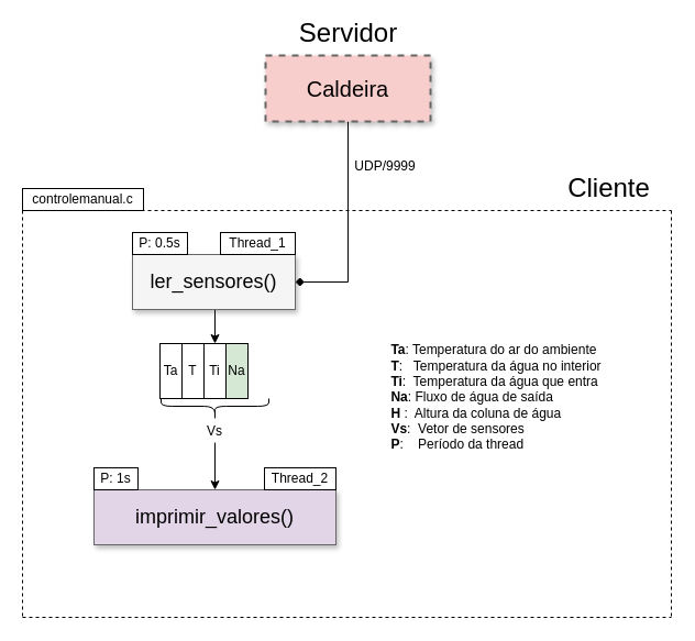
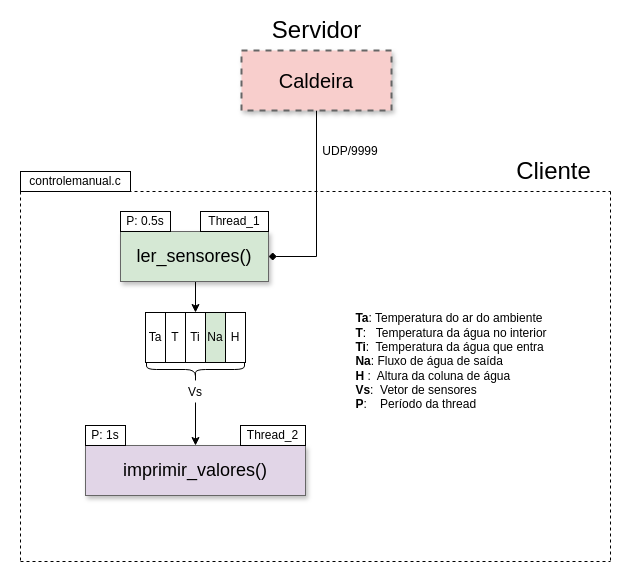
  <mxCell id="0" style=";html=1;" />
  <mxCell id="1" style=";html=1;" parent="0" />
  <mxCell id="2" style="edgeStyle=orthogonalEdgeStyle;rounded=0;orthogonalLoop=1;jettySize=auto;html=1;exitX=0.5;exitY=1;exitDx=0;exitDy=0;entryX=1;entryY=0.5;entryDx=0;entryDy=0;endArrow=diamond;" edge="1" parent="1" source="3" target="5"><mxGeometry relative="1" as="geometry" /></mxCell>
  <mxCell id="3" value="Caldeira" style="whiteSpace=wrap;html=1;shadow=1;fontSize=20;fillColor=#f8cecc;strokeColor=#666666;strokeWidth=2;dashed=1;" parent="1" vertex="1"><mxGeometry x="241" y="50" width="150" height="60" as="geometry" /></mxCell>
  <mxCell id="4" style="edgeStyle=orthogonalEdgeStyle;rounded=0;orthogonalLoop=1;jettySize=auto;html=1;exitX=0.5;exitY=1;exitDx=0;exitDy=0;entryX=0.5;entryY=0;entryDx=0;entryDy=0;" edge="1" parent="1" source="5" target="19"><mxGeometry relative="1" as="geometry" /></mxCell>
- <mxCell id="5" value="ler_sensores()" style="whiteSpace=wrap;html=1;shadow=1;fontSize=18;fillColor=#f5f5f5;strokeColor=#666666;" parent="1" vertex="1"><mxGeometry x="120" y="231" width="148" height="50" as="geometry" /></mxCell>
+ <mxCell id="5" value="ler_sensores()" style="whiteSpace=wrap;html=1;shadow=1;fontSize=18;fillColor=#d5e8d4;strokeColor=#666666;" parent="1" vertex="1"><mxGeometry x="120" y="231" width="148" height="50" as="geometry" /></mxCell>
  <mxCell id="6" value="imprimir_valores()" style="whiteSpace=wrap;html=1;shadow=1;fontSize=18;fillColor=#e1d5e7;strokeColor=#666666;" parent="1" vertex="1"><mxGeometry x="85" y="445" width="220" height="50" as="geometry" /></mxCell>
  <mxCell id="7" value="&lt;font style=&quot;font-size: 24px&quot;&gt;Servidor&lt;/font&gt;" style="text;html=1;strokeColor=none;fillColor=none;align=center;verticalAlign=middle;whiteSpace=wrap;rounded=0;" parent="1" vertex="1"><mxGeometry x="262.5" y="20" width="107" height="20" as="geometry" /></mxCell>
  <mxCell id="8" value="P: 0.5s" style="text;html=1;strokeColor=#000000;fillColor=none;align=center;verticalAlign=middle;whiteSpace=wrap;rounded=0;" parent="1" vertex="1"><mxGeometry x="120" y="211" width="50" height="20" as="geometry" /></mxCell>
  <mxCell id="9" value="P: 1s" style="text;html=1;strokeColor=#000000;fillColor=none;align=center;verticalAlign=middle;whiteSpace=wrap;rounded=0;" parent="1" vertex="1"><mxGeometry x="85" y="425" width="40" height="20" as="geometry" /></mxCell>
  <mxCell id="10" value="Thread_1" style="text;html=1;strokeColor=#000000;fillColor=none;align=center;verticalAlign=middle;whiteSpace=wrap;rounded=0;" parent="1" vertex="1"><mxGeometry x="200" y="211" width="68" height="20" as="geometry" /></mxCell>
  <mxCell id="11" value="Thread_2&lt;br&gt;" style="text;html=1;strokeColor=#000000;fillColor=none;align=center;verticalAlign=middle;whiteSpace=wrap;rounded=0;" parent="1" vertex="1"><mxGeometry x="240" y="425" width="65" height="20" as="geometry" /></mxCell>
  <mxCell id="12" value="" style="endArrow=none;dashed=1;html=1;" parent="1" edge="1"><mxGeometry width="50" height="50" relative="1" as="geometry"><mxPoint x="20" y="191" as="sourcePoint" /><mxPoint x="20" y="561" as="targetPoint" /></mxGeometry></mxCell>
  <mxCell id="13" value="" style="endArrow=none;dashed=1;html=1;" parent="1" edge="1"><mxGeometry width="50" height="50" relative="1" as="geometry"><mxPoint x="20" y="191" as="sourcePoint" /><mxPoint x="610" y="191" as="targetPoint" /></mxGeometry></mxCell>
  <mxCell id="14" value="" style="endArrow=none;dashed=1;html=1;" parent="1" edge="1"><mxGeometry width="50" height="50" relative="1" as="geometry"><mxPoint x="20" y="561" as="sourcePoint" /><mxPoint x="610" y="561" as="targetPoint" /></mxGeometry></mxCell>
  <mxCell id="15" value="" style="endArrow=none;dashed=1;html=1;" parent="1" edge="1"><mxGeometry width="50" height="50" relative="1" as="geometry"><mxPoint x="610" y="191" as="sourcePoint" /><mxPoint x="610" y="561" as="targetPoint" /></mxGeometry></mxCell>
  <mxCell id="16" value="controlemanual.c" style="text;html=1;strokeColor=#000000;fillColor=none;align=center;verticalAlign=middle;whiteSpace=wrap;rounded=0;" parent="1" vertex="1"><mxGeometry x="20" y="171" width="110" height="20" as="geometry" /></mxCell>
  <mxCell id="17" value="Ta" style="rounded=0;whiteSpace=wrap;html=1;strokeColor=#000000;" parent="1" vertex="1"><mxGeometry x="145" y="312" width="20" height="50" as="geometry" /></mxCell>
  <mxCell id="18" value="T&lt;br&gt;" style="rounded=0;whiteSpace=wrap;html=1;strokeColor=#000000;" parent="1" vertex="1"><mxGeometry x="165" y="312" width="20" height="50" as="geometry" /></mxCell>
  <mxCell id="19" value="Ti" style="rounded=0;whiteSpace=wrap;html=1;strokeColor=#000000;" parent="1" vertex="1"><mxGeometry x="185" y="312" width="20" height="50" as="geometry" /></mxCell>
  <mxCell id="20" value="Na" style="rounded=0;whiteSpace=wrap;html=1;strokeColor=#000000;fillColor=#d5e8d4;" parent="1" vertex="1"><mxGeometry x="205" y="312" width="20" height="50" as="geometry" /></mxCell>
+ <mxCell id="21" value="H" style="rounded=0;whiteSpace=wrap;html=1;strokeColor=#000000;" parent="1" vertex="1"><mxGeometry x="225" y="312" width="20" height="50" as="geometry" /></mxCell>
  <mxCell id="22" value="&lt;div style=&quot;text-align: justify&quot;&gt;&lt;span&gt;&lt;b&gt;Ta&lt;/b&gt;: Temperatura do ar do ambiente&lt;/span&gt;&lt;/div&gt;&lt;div style=&quot;text-align: justify&quot;&gt;&lt;span&gt;&lt;b&gt;T&lt;/b&gt;:&amp;nbsp;&amp;nbsp; Temperatura da água no interior&lt;/span&gt;&lt;/div&gt;&lt;div style=&quot;text-align: justify&quot;&gt;&lt;span&gt;&lt;b&gt;Ti&lt;/b&gt;:&amp;nbsp; Temperatura da água que entra&lt;/span&gt;&lt;/div&gt;&lt;div style=&quot;text-align: justify&quot;&gt;&lt;span&gt;&lt;b&gt;Na&lt;/b&gt;: Fluxo de água de saída&lt;/span&gt;&lt;/div&gt;&lt;div style=&quot;text-align: justify&quot;&gt;&lt;span&gt;&lt;b&gt;H&lt;/b&gt; :&amp;nbsp; Altura da coluna de água&lt;/span&gt;&lt;/div&gt;&lt;div style=&quot;text-align: justify&quot;&gt;&lt;b&gt;Vs&lt;/b&gt;:&amp;nbsp; Vetor de sensores&lt;/div&gt;&lt;div style=&quot;text-align: justify&quot;&gt;&lt;b&gt;P&lt;/b&gt;:&amp;nbsp;&amp;nbsp;&amp;nbsp; Período da thread&lt;br&gt;&lt;/div&gt;" style="text;html=1;strokeColor=none;fillColor=none;align=center;verticalAlign=middle;whiteSpace=wrap;rounded=0;" parent="1" vertex="1"><mxGeometry x="316" y="301" width="270" height="120" as="geometry" /></mxCell>
  <mxCell id="23" value="" style="shape=curlyBracket;whiteSpace=wrap;html=1;rounded=1;size=0.65;rotation=-90;" parent="1" vertex="1"><mxGeometry x="185" y="323" width="20" height="98" as="geometry" /></mxCell>
  <mxCell id="24" style="edgeStyle=orthogonalEdgeStyle;rounded=0;orthogonalLoop=1;jettySize=auto;html=1;exitX=0.5;exitY=1;exitDx=0;exitDy=0;entryX=0.5;entryY=0;entryDx=0;entryDy=0;" edge="1" parent="1" source="25" target="6"><mxGeometry relative="1" as="geometry" /></mxCell>
  <mxCell id="25" value="Vs" style="text;html=1;strokeColor=none;fillColor=none;align=center;verticalAlign=middle;whiteSpace=wrap;rounded=0;" parent="1" vertex="1"><mxGeometry x="175" y="382" width="40" height="20" as="geometry" /></mxCell>
  <mxCell id="26" value="&lt;font style=&quot;font-size: 24px&quot;&gt;Cliente&lt;/font&gt;" style="text;html=1;strokeColor=none;fillColor=none;align=center;verticalAlign=middle;whiteSpace=wrap;rounded=0;" vertex="1" parent="1"><mxGeometry x="500" y="161" width="107" height="20" as="geometry" /></mxCell>
  <mxCell id="27" value="UDP/9999" style="text;html=1;strokeColor=none;fillColor=none;align=center;verticalAlign=middle;whiteSpace=wrap;rounded=0;" vertex="1" parent="1"><mxGeometry x="329.5" y="141" width="40" height="20" as="geometry" /></mxCell>
